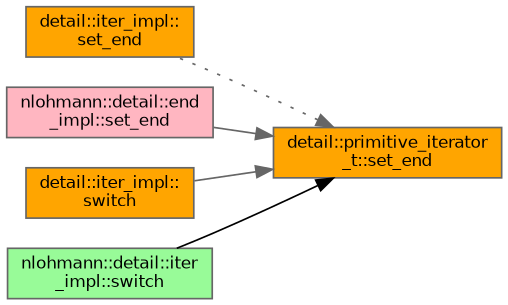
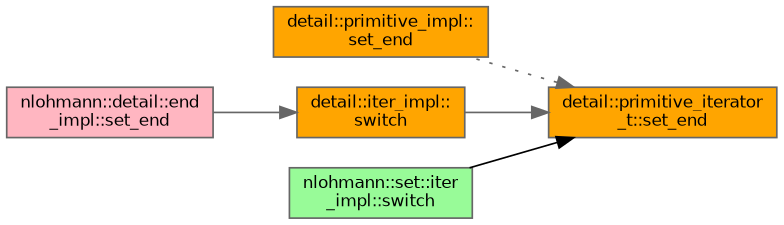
  digraph {
    rankdir=RL
    node [color=grey40 fillcolor=orange fontname=Helvetica fontsize=10 shape=box style=filled]
    edge [color=gray40 dir=back fontname=Helvetica fontsize=10 labelfontname=Helvetica labelfontsize=10 style=solid]
    n1 [color=gray40 fontcolor=black height=0.2 label="detail::primitive_iterator\l_t::set_end" width=0.4]
-   n2 [height=0.2 label="detail::iter_impl::\lset_end" width=0.4]
+   n2 [height=0.2 label="detail::primitive_impl::\lset_end" width=0.4]
    n3 [fillcolor=lightpink height=0.2 label="nlohmann::detail::end\l_impl::set_end" width=0.4]
    n4 [height=0.2 label="detail::iter_impl::\lswitch" width=0.4]
-   n5 [fillcolor=palegreen height=0.2 label="nlohmann::detail::iter\l_impl::switch" width=0.4]
+   n5 [fillcolor=palegreen height=0.2 label="nlohmann::set::iter\l_impl::switch" width=0.4]
    n1 -> n2 [style=dotted]
-   n1 -> n3
+   n4 -> n3
    n1 -> n4
    n1 -> n5 [color=black]
  }
